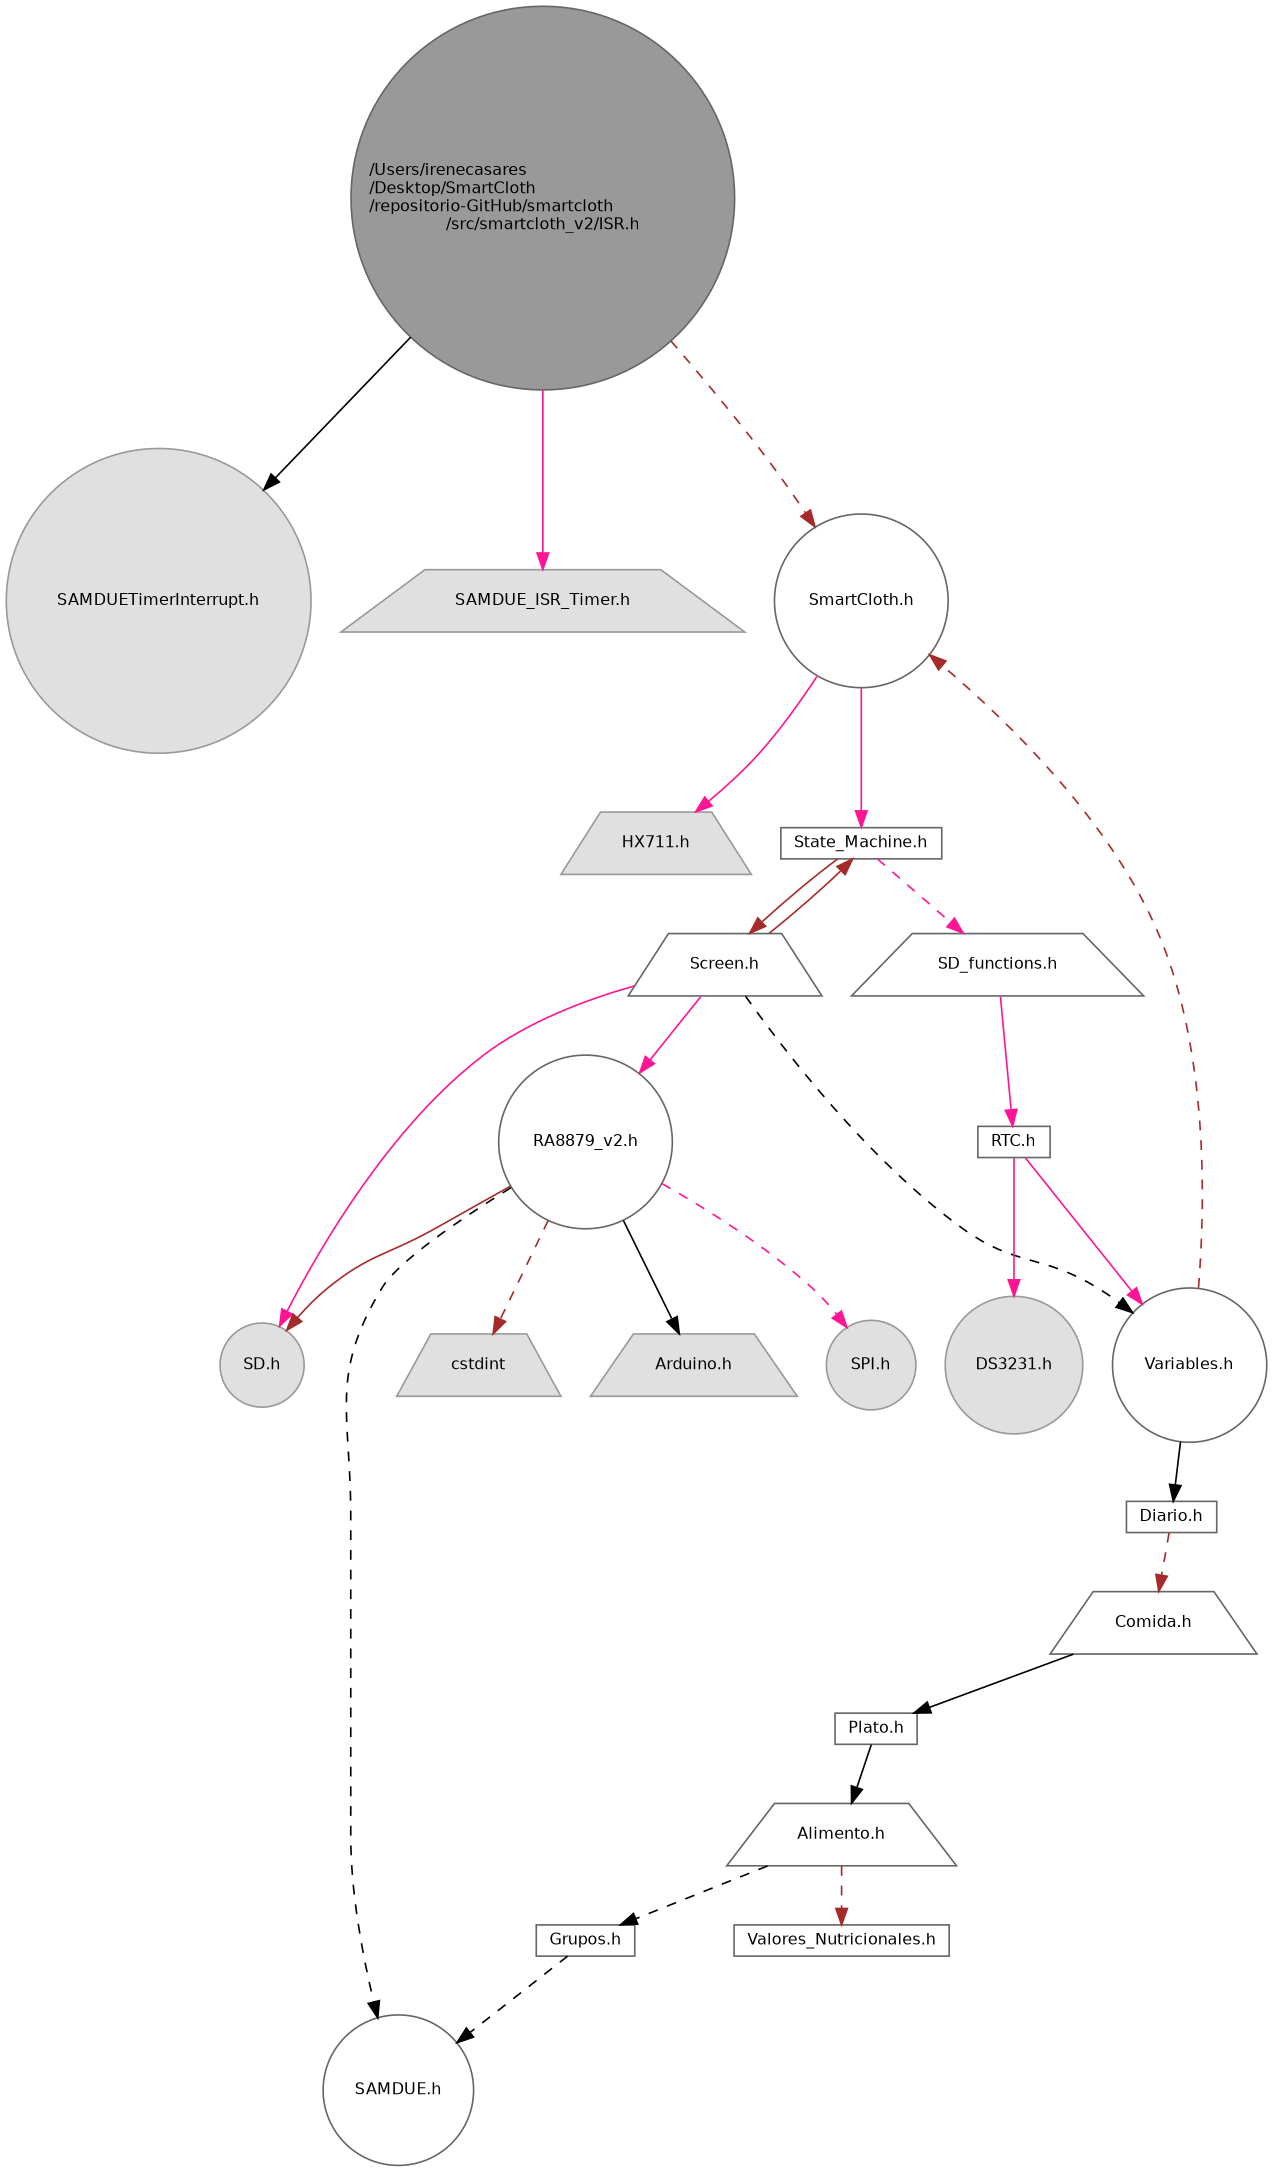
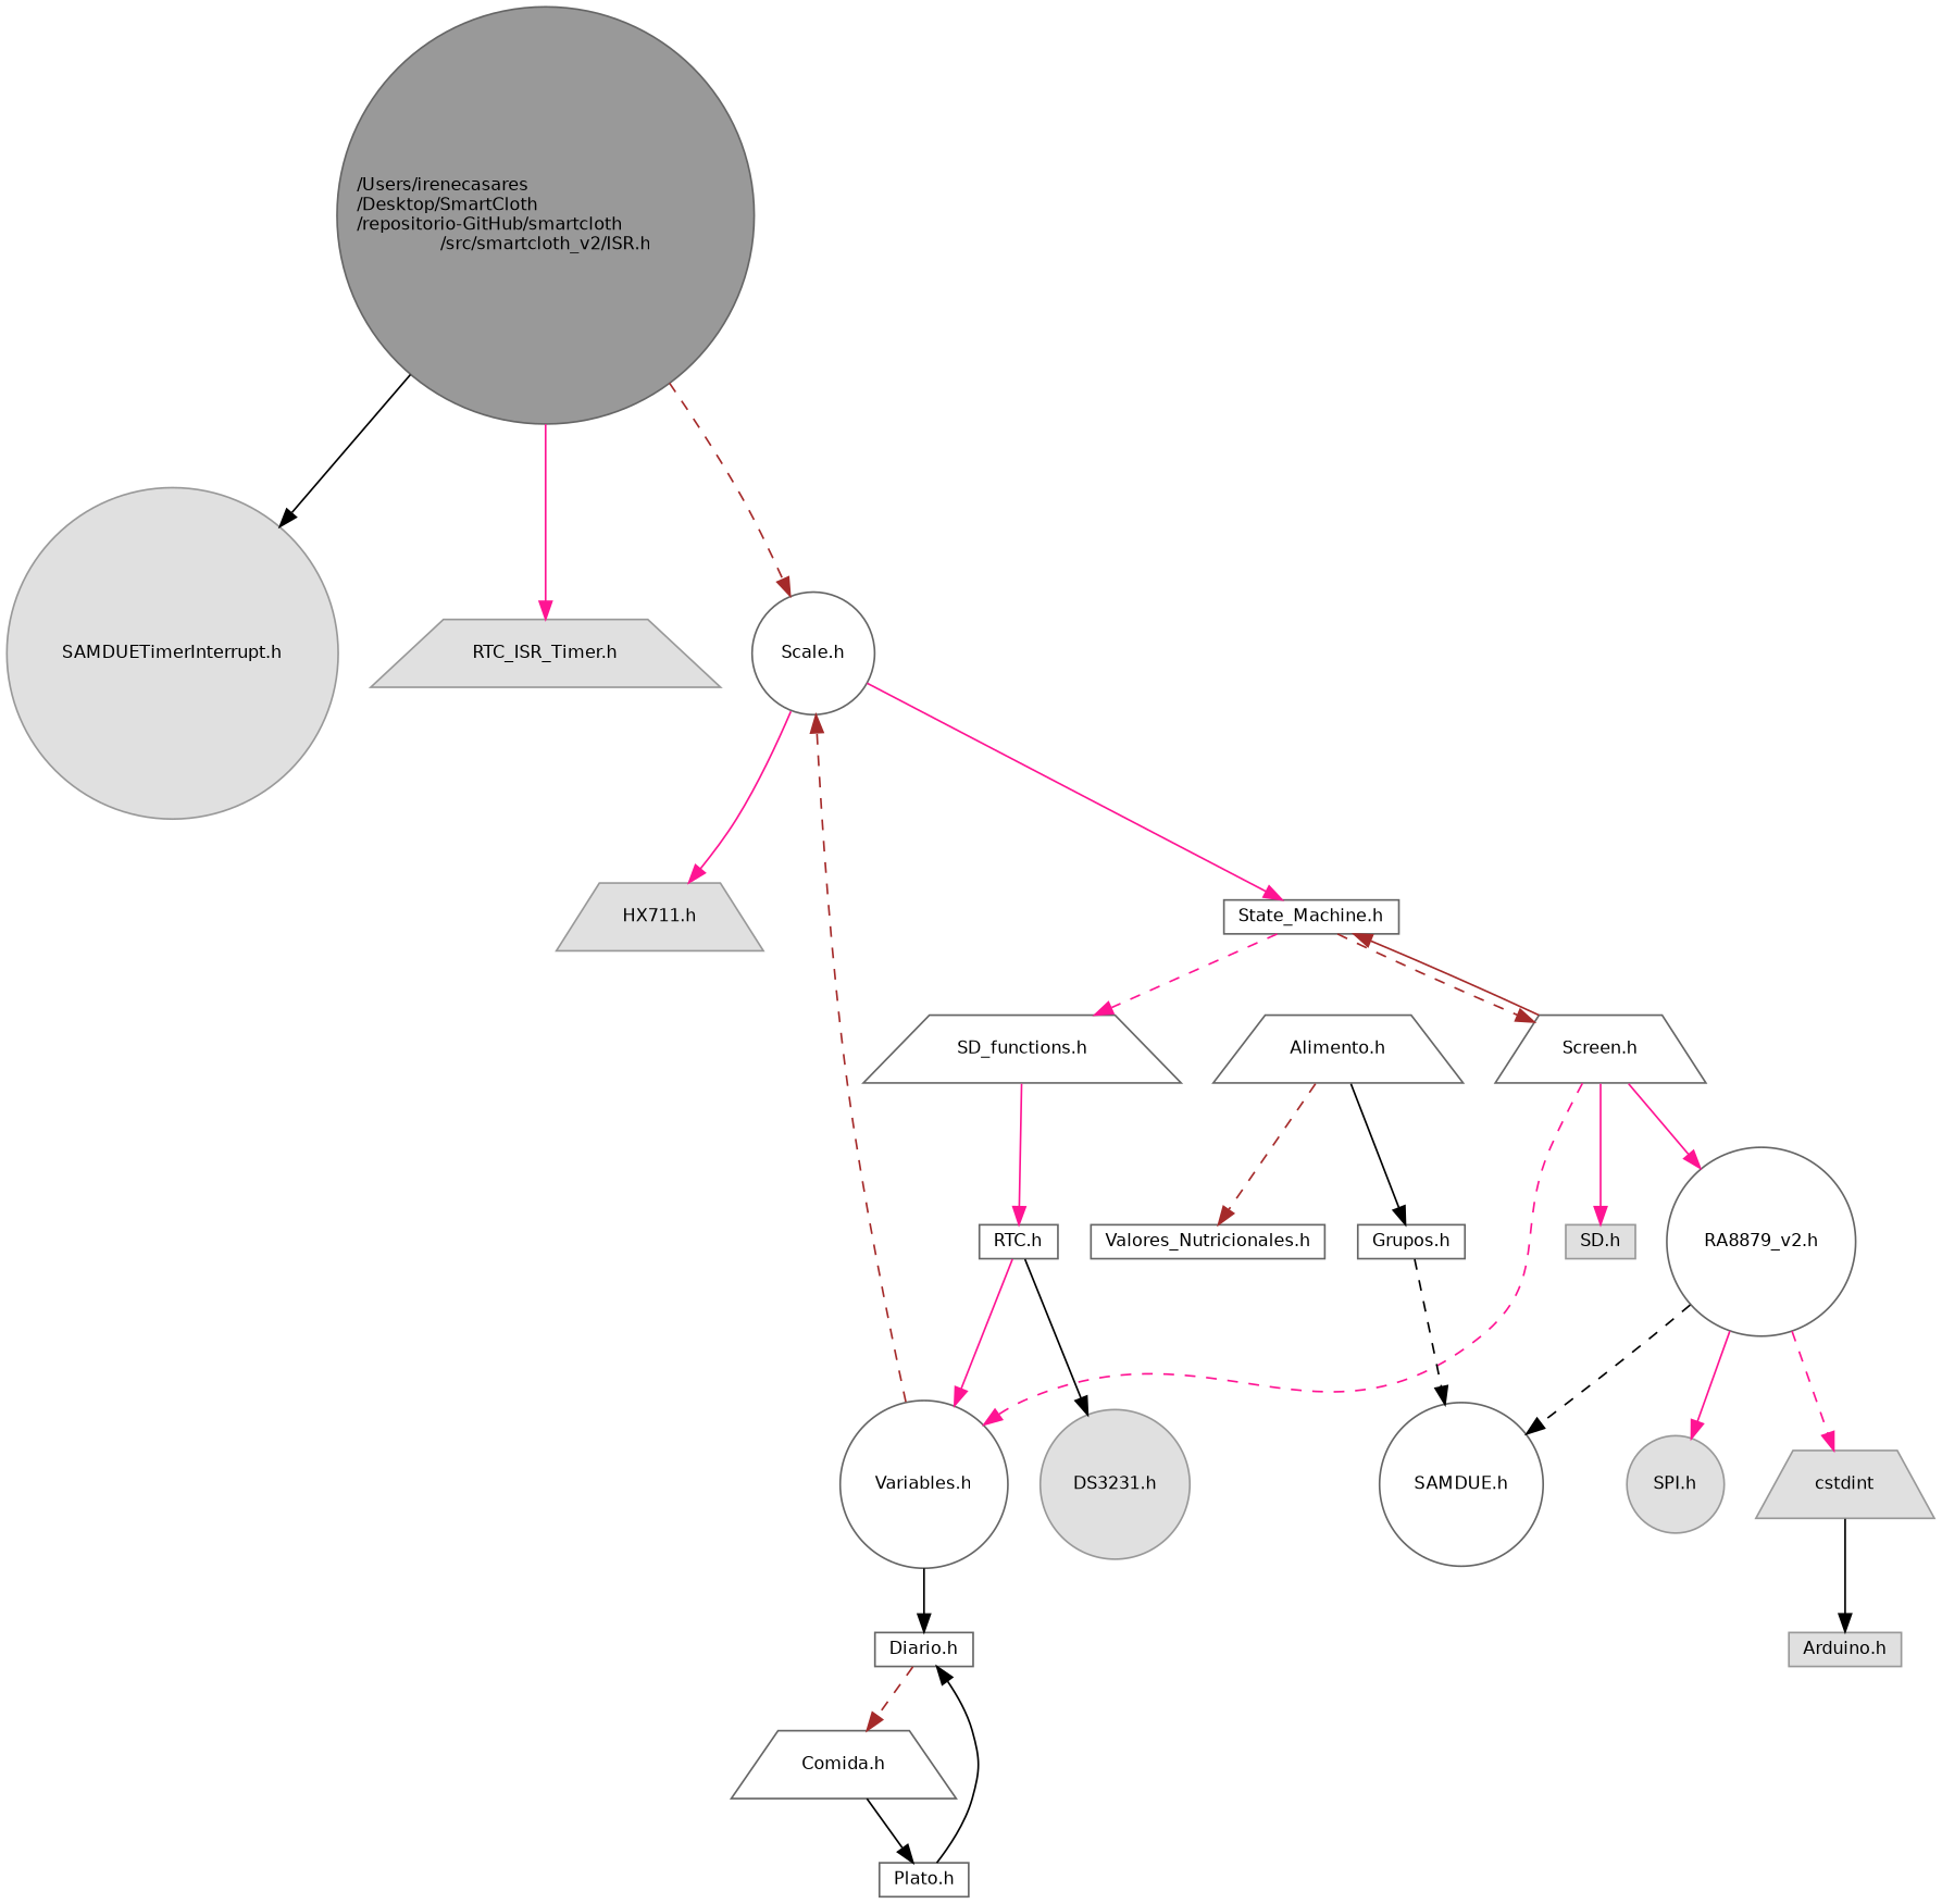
  digraph {
    node [color=grey40 fillcolor=white fontname=Helvetica fontsize=10 shape=circle style=filled]
    edge [color=black fontname=Helvetica fontsize=10 labelfontname=Helvetica labelfontsize=10 style=solid]
    n1 [color=gray40 fillcolor=grey60 fontcolor=black height=0.2 label="/Users/irenecasares\l/Desktop/SmartCloth\l/repositorio-GitHub/smartcloth\l/src/smartcloth_v2/ISR.h" width=0.4]
    n2 [color=grey60 fillcolor="#E0E0E0" height=0.2 label="SAMDUETimerInterrupt.h" width=0.4]
-   n3 [color=grey60 fillcolor="#E0E0E0" height=0.2 label="SAMDUE_ISR_Timer.h" shape=trapezium width=0.4]
-   n4 [height=0.2 label="SmartCloth.h" width=0.4]
+   n3 [color=grey60 fillcolor="#E0E0E0" height=0.2 label="RTC_ISR_Timer.h" shape=trapezium width=0.4]
+   n4 [height=0.2 label="Scale.h" width=0.4]
    n5 [color=grey60 fillcolor="#E0E0E0" height=0.2 label="HX711.h" shape=trapezium width=0.4]
    n6 [height=0.2 label="State_Machine.h" shape=box width=0.4]
    n7 [height=0.2 label="Screen.h" shape=trapezium width=0.4]
    n8 [height=0.2 label="SD_functions.h" shape=trapezium width=0.4]
    n9 [height=0.2 label="RA8879_v2.h" width=0.4]
    n10 [height=0.2 label="Variables.h" width=0.4]
-   n11 [color=grey60 fillcolor="#E0E0E0" height=0.2 label="SD.h" width=0.4]
+   n11 [color=grey60 fillcolor="#E0E0E0" height=0.2 label="SD.h" shape=box width=0.4]
    n12 [height=0.2 label="RTC.h" shape=box width=0.4]
    n13 [color=grey60 fillcolor="#E0E0E0" height=0.2 label=cstdint shape=trapezium width=0.4]
-   n14 [color=grey60 fillcolor="#E0E0E0" height=0.2 label="Arduino.h" shape=trapezium width=0.4]
+   n14 [color=grey60 fillcolor="#E0E0E0" height=0.2 label="Arduino.h" shape=box width=0.4]
    n15 [color=grey60 fillcolor="#E0E0E0" height=0.2 label="SPI.h" width=0.4]
    n16 [height=0.2 label="SAMDUE.h" width=0.4]
    n17 [height=0.2 label="Diario.h" shape=box width=0.4]
    n18 [height=0.2 label="Comida.h" shape=trapezium width=0.4]
    n19 [height=0.2 label="Plato.h" shape=box width=0.4]
    n20 [height=0.2 label="Alimento.h" shape=trapezium width=0.4]
    n21 [height=0.2 label="Valores_Nutricionales.h" shape=box width=0.4]
    n22 [height=0.2 label="Grupos.h" shape=box width=0.4]
    n23 [color=grey60 fillcolor="#E0E0E0" height=0.2 label="DS3231.h" width=0.4]
    n1 -> n2
    n1 -> n3 [color=deeppink]
    n1 -> n4 [color=brown style=dashed]
    n4 -> n5 [color=deeppink]
    n4 -> n6 [color=deeppink]
-   n6 -> n7 [color=brown]
+   n6 -> n7 [color=brown style=dashed]
    n6 -> n8 [color=deeppink style=dashed]
    n7 -> n6 [color=brown]
    n7 -> n9 [color=deeppink]
-   n7 -> n10 [style=dashed]
+   n7 -> n10 [color=deeppink style=dashed]
    n7 -> n11 [color=deeppink]
    n8 -> n12 [color=deeppink]
-   n9 -> n11 [color=brown]
-   n9 -> n13 [color=brown style=dashed]
-   n9 -> n14
-   n9 -> n15 [color=deeppink style=dashed]
+   n9 -> n13 [color=deeppink style=dashed]
+   n13 -> n14
+   n9 -> n15 [color=deeppink]
    n9 -> n16 [style=dashed]
    n10 -> n4 [color=brown style=dashed]
    n10 -> n17
    n12 -> n10 [color=deeppink]
-   n12 -> n23 [color=deeppink]
+   n12 -> n23
    n17 -> n18 [color=brown style=dashed]
    n18 -> n19
-   n19 -> n20
+   n19 -> n17
    n20 -> n21 [color=brown style=dashed]
-   n20 -> n22 [style=dashed]
+   n20 -> n22
    n22 -> n16 [style=dashed]
  }
